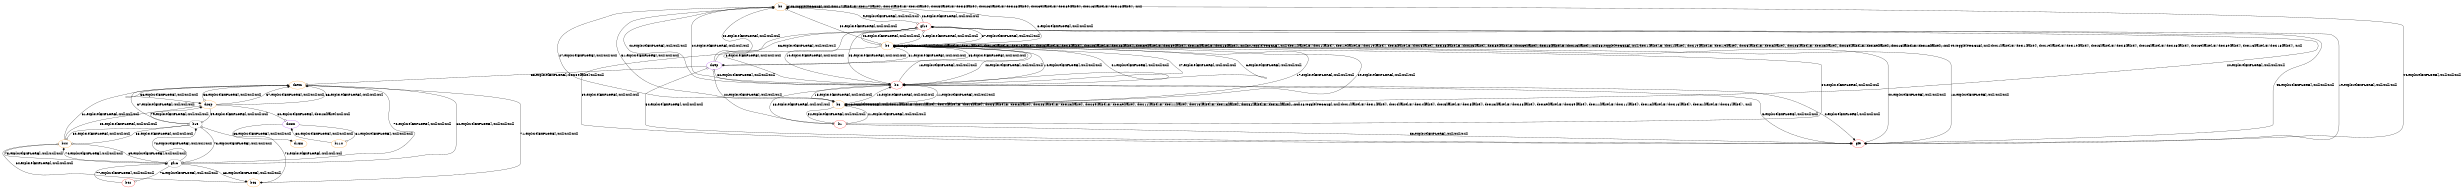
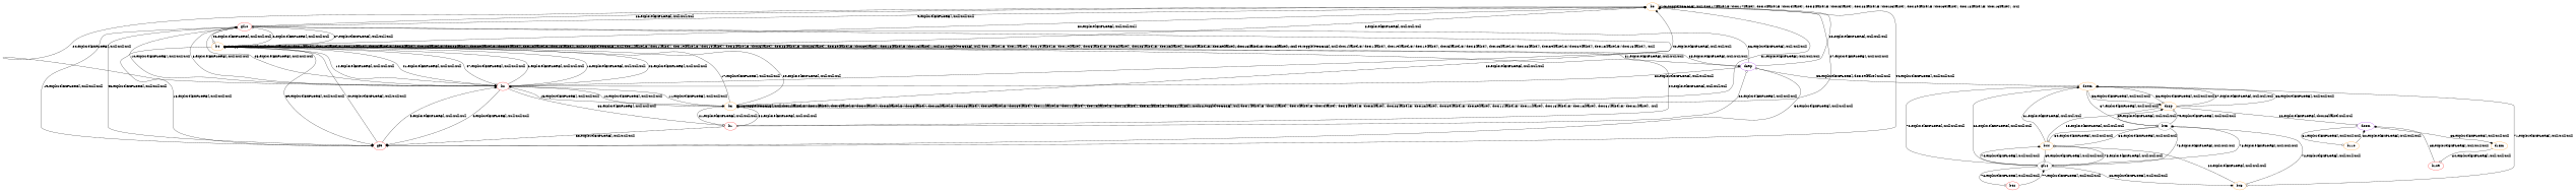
  digraph {
    node [color=darkorange]
    edge [arrowhead=odot]
    b0
    gf10 [color=red]
    b2 [color=red]
    gf9 [color=red]
    b3
    b4
    d39p [color=purple]
    b1 [color=red]
    d39m
    d23p
-   b45 [color=gray40 label=b15]
+   b45 [color=gray40]
    gf16 [color=gray40]
    b43
    d23m [color=purple]
    b44
    b42 [color=red]
    b110
    d15m
+   b109 [color=red]
    b0 -> b0 [arrowhead=diamond label="43-toggle[TOGGLE];/null/door17[false]:=!(door17[false]); door4[false]:=!(door4[false]); door5[false]:=!(door5[false]); door23[false]:=!(door23[false]); door39[false]:=!(door39[false]); door13[false]:=!(door13[false]); /null"]
    b0 -> gf10 [label="9-explore[EXPLORE];/null/null/null"]
    b0 -> b2 [label="24-explore[EXPLORE];/null/null/null"]
    b0 -> gf9 [arrowhead=diamond label="44-explore[EXPLORE];/null/null/null"]
    b0 -> b3 [arrowhead=diamond label="27-explore[EXPLORE];/null/null/null"]
    b0 -> b3 [label="51-explore[EXPLORE];/null/null/null"]
    gf10 -> b0 [arrowhead=diamond label="26-explore[EXPLORE];/null/null/null"]
    gf10 -> b2 [label="3-explore[EXPLORE];/null/null/null"]
    gf10 -> b2 [arrowhead=diamond label="10-explore[EXPLORE];/null/null/null"]
    gf10 -> b3 [label="20-explore[EXPLORE];/null/null/null"]
    gf10 -> b4 [label="37-explore[EXPLORE];/null/null/null"]
    gf10 -> b4 [label="46-explore[EXPLORE];/null/null/null"]
    b2 -> b0 [arrowhead=diamond label="42-explore[EXPLORE];/null/null/null"]
    b2 -> gf10 [label="25-explore[EXPLORE];/null/null/null"]
    b2 -> gf9 [arrowhead=diamond label="4-explore[EXPLORE];/null/null/null"]
    b2 -> b3 [arrowhead=diamond label="11-explore[EXPLORE];/null/null/null"]
    b2 -> b3 [label="15-explore[EXPLORE];/null/null/null"]
    b2 -> b4 [label="6-explore[EXPLORE];/null/null/null"]
    b2 -> b4 [label="13-explore[EXPLORE];/null/null/null"]
    b2 -> b4 [arrowhead=diamond label="48-explore[EXPLORE];/null/null/null"]
    b2 -> b1 [label="33-explore[EXPLORE];/null/null/null"]
    gf9 -> gf10 [arrowhead=diamond label="19-explore[EXPLORE];/null/null/null"]
    gf9 -> gf10 [arrowhead=diamond label="45-explore[EXPLORE];/null/null/null"]
    gf9 -> b2 [arrowhead=diamond label="5-explore[EXPLORE];/null/null/null"]
    gf9 -> b4 [label="40-explore[EXPLORE];/null/null/null"]
    gf9 -> d39p [label="54-explore[EXPLORE];/null/null/null"]
    b3 -> b2 [arrowhead=diamond label="12-explore[EXPLORE];/null/null/null"]
    b3 -> b3 [arrowhead=diamond label="16-toggle[TOGGLE];/null/door1[false]:=!(door1[false]); door4[false]:=!(door4[false]); door5[false]:=!(door5[false]); door23[false]:=!(door23[false]); door39[false]:=!(door39[false]); door11[false]:=!(door11[false]); door13[false]:=!(door13[false]); door31[false]:=!(door31[false]); /null"]
    b3 -> b3 [label="28-toggle[TOGGLE];/null/door1[false]:=!(door1[false]); door4[false]:=!(door4[false]); door5[false]:=!(door5[false]); door23[false]:=!(door23[false]); door39[false]:=!(door39[false]); door11[false]:=!(door11[false]); door13[false]:=!(door13[false]); door31[false]:=!(door31[false]); /null"]
    b3 -> b4 [arrowhead=diamond label="17-explore[EXPLORE];/null/null/null"]
    b3 -> b4 [label="29-explore[EXPLORE];/null/null/null"]
    b3 -> b1 [label="21-explore[EXPLORE];/null/null/null"]
    b3 -> b1 [label="52-explore[EXPLORE];/null/null/null"]
    b4 -> b0 [arrowhead=diamond label="8-explore[EXPLORE];/null/null/null"]
    b4 -> b0 [label="50-explore[EXPLORE];/null/null/null"]
    b4 -> gf10 [label="2-explore[EXPLORE];/null/null/null"]
    b4 -> b2 [arrowhead=diamond label="14-explore[EXPLORE];/null/null/null"]
    b4 -> b2 [arrowhead=diamond label="41-explore[EXPLORE];/null/null/null"]
    b4 -> b2 [label="47-explore[EXPLORE];/null/null/null"]
    b4 -> gf9 [arrowhead=diamond label="18-explore[EXPLORE];/null/null/null"]
    b4 -> gf9 [arrowhead=diamond label="39-explore[EXPLORE];/null/null/null"]
    b4 -> b4 [arrowhead=diamond label="7-toggle[TOGGLE];/null/door1[false]:=!(door1[false]); door19[false]:=!(door19[false]); door5[false]:=!(door5[false]); door23[false]:=!(door23[false]); door39[false]:=!(door39[false]); door13[false]:=!(door13[false]); /null"]
    b4 -> b4 [arrowhead=diamond label="30-toggle[TOGGLE];/null/door1[false]:=!(door1[false]); door19[false]:=!(door19[false]); door5[false]:=!(door5[false]); door23[false]:=!(door23[false]); door39[false]:=!(door39[false]); door13[false]:=!(door13[false]); /null"]
    b4 -> b4 [arrowhead=diamond label="38-toggle[TOGGLE];/null/door1[false]:=!(door1[false]); door19[false]:=!(door19[false]); door5[false]:=!(door5[false]); door23[false]:=!(door23[false]); door39[false]:=!(door39[false]); door13[false]:=!(door13[false]); /null"]
    b4 -> b4 [label="49-toggle[TOGGLE];/null/door1[false]:=!(door1[false]); door19[false]:=!(door19[false]); door5[false]:=!(door5[false]); door23[false]:=!(door23[false]); door39[false]:=!(door39[false]); door13[false]:=!(door13[false]); /null"]
    b4 -> d39p [label="31-explore[EXPLORE];/null/null/null"]
    b4 -> d39p [arrowhead=diamond label="35-explore[EXPLORE];/null/null/null"]
    d39p -> b0 [arrowhead=diamond label="23-explore[EXPLORE];/null/null/null"]
    d39p -> gf10 [label="36-explore[EXPLORE];/null/null/null"]
    d39p -> b2 [label="32-explore[EXPLORE];/null/null/null"]
    d39p -> d39m [label="55-explore[EXPLORE];/door39[false]/null/null"]
    b1 -> gf9 [arrowhead=diamond label="53-explore[EXPLORE];/null/null/null"]
    b1 -> b4 [label="34-explore[EXPLORE];/null/null/null"]
    b1 -> d39p [label="22-explore[EXPLORE];/null/null/null"]
    d39m -> d23p [arrowhead=diamond label="56-explore[EXPLORE];/null/null/null"]
    d39m -> d23p [label="58-explore[EXPLORE];/null/null/null"]
    d39m -> b45 [label="67-explore[EXPLORE];/null/null/null"]
    d39m -> gf16 [label="62-explore[EXPLORE];/null/null/null"]
-   d39m -> b43 [arrowhead=diamond label="71-explore[EXPLORE];/null/null/null"]
+   d39m -> b43 [label="71-explore[EXPLORE];/null/null/null"]
    d23p -> d39m [arrowhead=diamond label="57-explore[EXPLORE];/null/null/null"]
    d23p -> d39m [arrowhead=diamond label="66-explore[EXPLORE];/null/null/null"]
    d23p -> b45 [label="59-explore[EXPLORE];/null/null/null"]
    d23p -> d23m [label="80-explore[EXPLORE];/door23[false]/null/null"]
    b45 -> d23p [label="79-explore[EXPLORE];/null/null/null"]
    b45 -> gf16 [label="73-explore[EXPLORE];/null/null/null"]
    b45 -> b44 [label="60-explore[EXPLORE];/null/null/null"]
    b45 -> b44 [label="68-explore[EXPLORE];/null/null/null"]
    gf16 -> d39m [label="70-explore[EXPLORE];/null/null/null"]
    gf16 -> b45 [arrowhead=diamond label="78-explore[EXPLORE];/null/null/null"]
    gf16 -> b43 [arrowhead=diamond label="63-explore[EXPLORE];/null/null/null"]
    gf16 -> b44 [arrowhead=diamond label="74-explore[EXPLORE];/null/null/null"]
    gf16 -> b42 [label="76-explore[EXPLORE];/null/null/null"]
    b43 -> b45 [label="72-explore[EXPLORE];/null/null/null"]
    b43 -> b44 [label="64-explore[EXPLORE];/null/null/null"]
    d23m -> b110 [label="81-explore[EXPLORE];/null/null/null"]
    d23m -> d15m [arrowhead=diamond label="83-explore[EXPLORE];/null/null/null"]
    b44 -> d39m [arrowhead=diamond label="61-explore[EXPLORE];/null/null/null"]
    b44 -> d23p [arrowhead=diamond label="65-explore[EXPLORE];/null/null/null"]
    b44 -> gf16 [label="69-explore[EXPLORE];/null/null/null"]
    b44 -> gf16 [label="75-explore[EXPLORE];/null/null/null"]
    b42 -> gf16 [arrowhead=diamond label="77-explore[EXPLORE];/null/null/null"]
    b110 -> d23m [arrowhead=diamond label="82-explore[EXPLORE];/null/null/null"]
+   d15m -> b109 [label="84-explore[EXPLORE];/null/null/null"]
+   b109 -> d23m [arrowhead=diamond label="85-explore[EXPLORE];/null/null/null"]
  }
